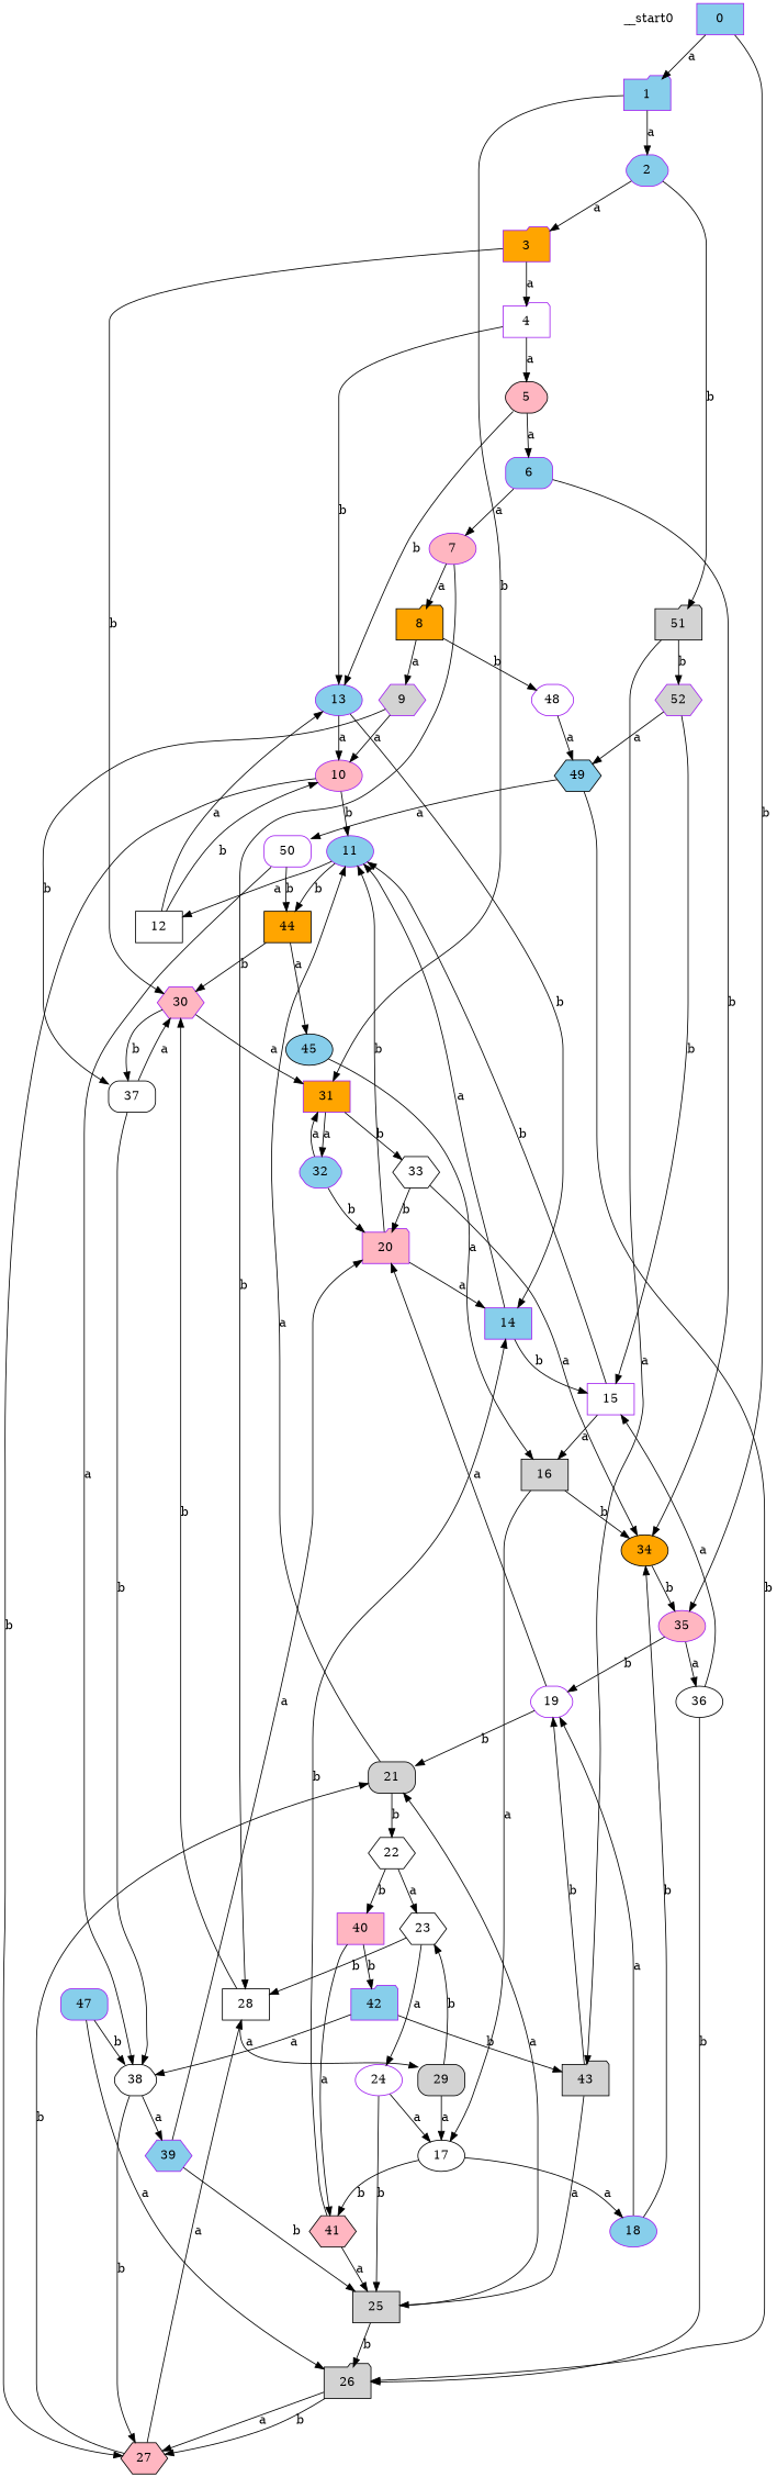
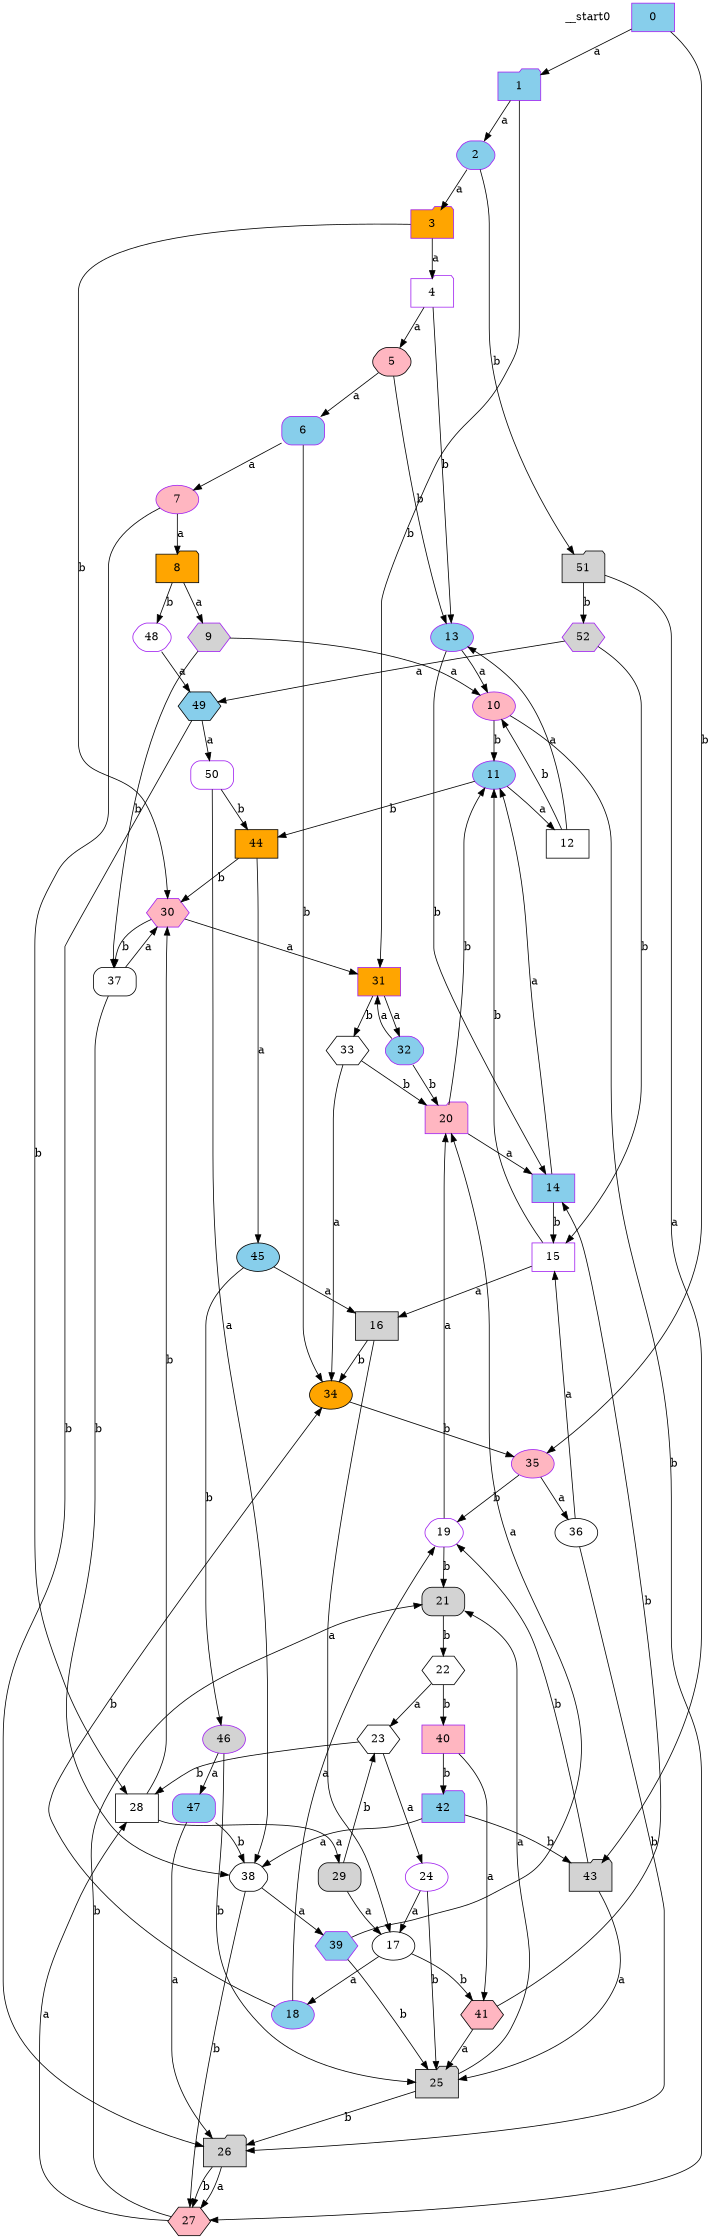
  digraph {
    rankdir=TB
    node [color=purple fillcolor=white shape=hexagon style=filled]
    __start0 [color=black shape=none]
    n2 [fillcolor=skyblue label=0 shape=box]
    n3 [fillcolor=skyblue label=1 shape=folder]
    n4 [fillcolor=lightpink label=35 shape=ellipse]
    n5 [fillcolor=skyblue label=2 style="rounded,filled"]
    n6 [fillcolor=orange label=31 shape=box]
    n7 [label=19 style="rounded,filled"]
    n8 [color=black label=36 shape=ellipse style="rounded,filled"]
    n9 [fillcolor=orange label=3 shape=folder style="rounded,filled"]
    n10 [color=black fillcolor=lightgrey label=51 shape=folder]
    n11 [fillcolor=skyblue label=32 style="rounded,filled"]
    n12 [color=black label=33]
    n13 [label=4 shape=folder]
    n14 [fillcolor=lightpink label=30]
    n15 [color=black fillcolor=lightgrey label=43 shape=folder]
    n16 [fillcolor=lightgrey label=52]
    n17 [color=black fillcolor=lightpink label=5 style="rounded,filled"]
    n18 [fillcolor=skyblue label=13 shape=ellipse]
    n19 [color=black label=37 shape=box style="rounded,filled"]
    n20 [fillcolor=skyblue label=6 shape=box style="rounded,filled"]
    n21 [fillcolor=lightpink label=10 shape=ellipse style="rounded,filled"]
    n22 [fillcolor=skyblue label=14 shape=box]
    n23 [fillcolor=lightpink label=7 shape=ellipse style="rounded,filled"]
    n24 [color=black fillcolor=orange label=34 shape=ellipse style="rounded,filled"]
    n25 [color=black fillcolor=orange label=8 shape=folder]
    n26 [color=black label=28 shape=box]
    n27 [fillcolor=lightgrey label=9]
    n28 [label=48 style="rounded,filled"]
    n29 [color=black fillcolor=lightgrey label=29 shape=box style="rounded,filled"]
    n30 [color=black fillcolor=skyblue label=49]
    n31 [fillcolor=skyblue label=11 shape=ellipse style="rounded,filled"]
    n32 [color=black fillcolor=lightpink label=27]
    n33 [color=black label=38 style="rounded,filled"]
    n34 [color=black label=12 shape=box]
    n35 [color=black fillcolor=orange label=44 shape=box]
    n36 [color=black fillcolor=lightgrey label=21 shape=box style="rounded,filled"]
    n37 [color=black fillcolor=skyblue label=45 shape=ellipse]
    n38 [label=15 shape=box]
    n39 [color=black fillcolor=lightgrey label=16 shape=box]
    n40 [color=black label=17 shape=ellipse]
    n41 [fillcolor=skyblue label=18 shape=ellipse style="rounded,filled"]
    n42 [color=black fillcolor=lightpink label=41]
-   n43 [color=black fillcolor=lightgrey label=25 shape=box]
+   n43 [color=black fillcolor=lightgrey label=25 shape=folder]
    n44 [fillcolor=lightpink label=20 shape=folder]
    n45 [color=black label=22]
    n46 [color=black label=23]
    n47 [fillcolor=lightpink label=40 shape=box]
    n48 [label=24 shape=ellipse style="rounded,filled"]
    n49 [fillcolor=skyblue label=42 shape=folder style="rounded,filled"]
    n50 [color=black fillcolor=lightgrey label=26 shape=folder style="rounded,filled"]
    n51 [fillcolor=skyblue label=39]
+   n52 [fillcolor=lightgrey label=46 shape=ellipse]
    n53 [fillcolor=skyblue label=47 shape=box style="rounded,filled"]
    n54 [label=50 shape=box style="rounded,filled"]
    n2 -> n3 [label=a]
    n2 -> n4 [label=b]
    n3 -> n5 [label=a]
    n3 -> n6 [label=b]
    n4 -> n7 [label=b]
    n4 -> n8 [label=a]
    n5 -> n9 [label=a]
    n5 -> n10 [label=b]
    n6 -> n11 [label=a]
    n6 -> n12 [label=b]
    n7 -> n36 [label=b]
    n7 -> n44 [label=a]
    n8 -> n38 [label=a]
    n8 -> n50 [label=b]
    n9 -> n13 [label=a]
    n9 -> n14 [label=b]
    n10 -> n15 [label=a]
    n10 -> n16 [label=b]
    n11 -> n6 [label=a]
    n11 -> n44 [label=b]
    n12 -> n24 [label=a]
    n12 -> n44 [label=b]
    n13 -> n17 [label=a]
    n13 -> n18 [label=b]
    n14 -> n6 [label=a]
    n14 -> n19 [label=b]
    n15 -> n7 [label=b]
    n15 -> n43 [label=a]
    n16 -> n30 [label=a]
    n16 -> n38 [label=b]
    n17 -> n18 [label=b]
    n17 -> n20 [label=a]
    n18 -> n21 [label=a]
    n18 -> n22 [label=b]
    n19 -> n14 [label=a]
    n19 -> n33 [label=b]
    n20 -> n23 [label=a]
    n20 -> n24 [label=b]
    n21 -> n31 [label=b]
    n21 -> n32 [label=b]
    n22 -> n31 [label=a]
    n22 -> n38 [label=b]
    n23 -> n25 [label=a]
    n23 -> n26 [label=b]
    n24 -> n4 [label=b]
    n25 -> n27 [label=a]
    n25 -> n28 [label=b]
    n26 -> n14 [label=b]
    n26 -> n29 [label=a]
    n27 -> n19 [label=b]
    n27 -> n21 [label=a]
    n28 -> n30 [label=a]
    n29 -> n40 [label=a]
    n29 -> n46 [label=b]
    n30 -> n50 [label=b]
    n30 -> n54 [label=a]
    n31 -> n34 [label=a]
    n31 -> n35 [label=b]
    n32 -> n26 [label=a]
    n32 -> n36 [label=b]
    n33 -> n32 [label=b]
    n33 -> n51 [label=a]
    n34 -> n18 [label=a]
    n34 -> n21 [label=b]
    n35 -> n14 [label=b]
    n35 -> n37 [label=a]
-   n36 -> n31 [label=a]
    n36 -> n45 [label=b]
    n37 -> n39 [label=a]
+   n37 -> n52 [label=b]
    n38 -> n31 [label=b]
    n38 -> n39 [label=a]
    n39 -> n24 [label=b]
    n39 -> n40 [label=a]
    n40 -> n41 [label=a]
    n40 -> n42 [label=b]
    n41 -> n7 [label=a]
    n41 -> n24 [label=b]
    n42 -> n22 [label=b]
    n42 -> n43 [label=a]
    n43 -> n36 [label=a]
    n43 -> n50 [label=b]
    n44 -> n22 [label=a]
    n44 -> n31 [label=b]
    n45 -> n46 [label=a]
    n45 -> n47 [label=b]
    n46 -> n26 [label=b]
    n46 -> n48 [label=a]
    n47 -> n42 [label=a]
    n47 -> n49 [label=b]
    n48 -> n40 [label=a]
    n48 -> n43 [label=b]
    n49 -> n15 [label=b]
    n49 -> n33 [label=a]
    n50 -> n32 [label=a]
    n50 -> n32 [label=b]
    n51 -> n43 [label=b]
    n51 -> n44 [label=a]
+   n52 -> n43 [label=b]
+   n52 -> n53 [label=a]
    n53 -> n33 [label=b]
    n53 -> n50 [label=a]
    n54 -> n33 [label=a]
    n54 -> n35 [label=b]
  }
